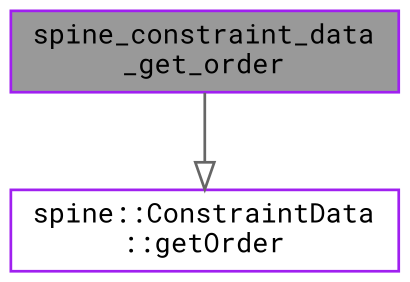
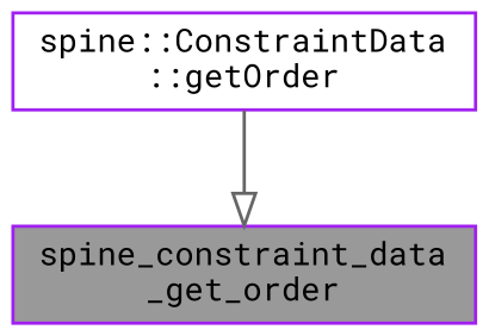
  digraph {
    rankdir=TB
    fontname="Roboto Mono"
    node [color=purple fontname="Roboto Mono" fontsize=10 shape=box style=filled]
    n1 [fillcolor=grey60 fontcolor=black height=0.2 label="spine_constraint_data\l_get_order" width=0.4]
    n2 [fillcolor=white height=0.2 label="spine::ConstraintData\l::getOrder" width=0.4]
-   n1 -> n2 [color=gray40 fontname="Roboto Mono" fontsize=10 labelfontname=Helvetica labelfontsize=10 style=solid arrowhead=onormal]
+   n2 -> n1 [color=gray40 fontname="Roboto Mono" fontsize=10 labelfontname=Helvetica labelfontsize=10 style=solid arrowhead=onormal]
  }
